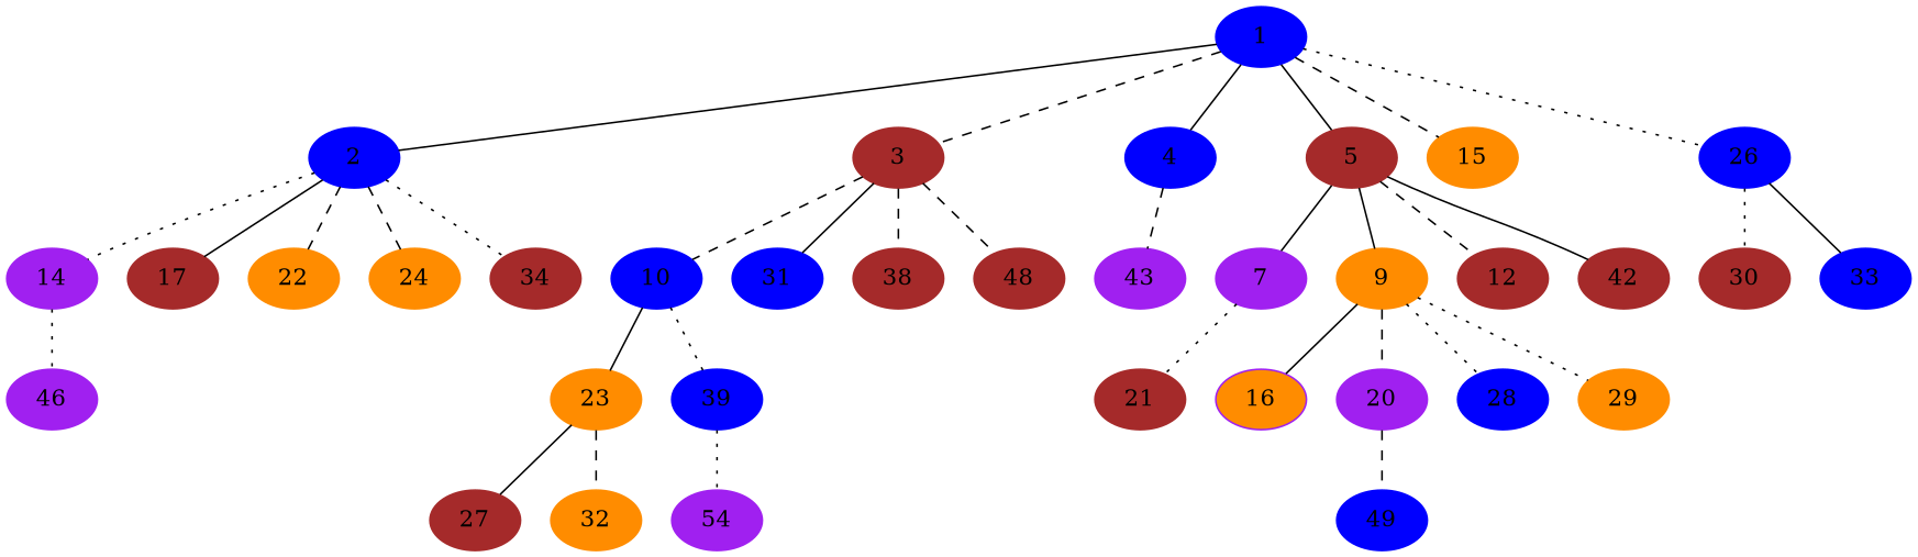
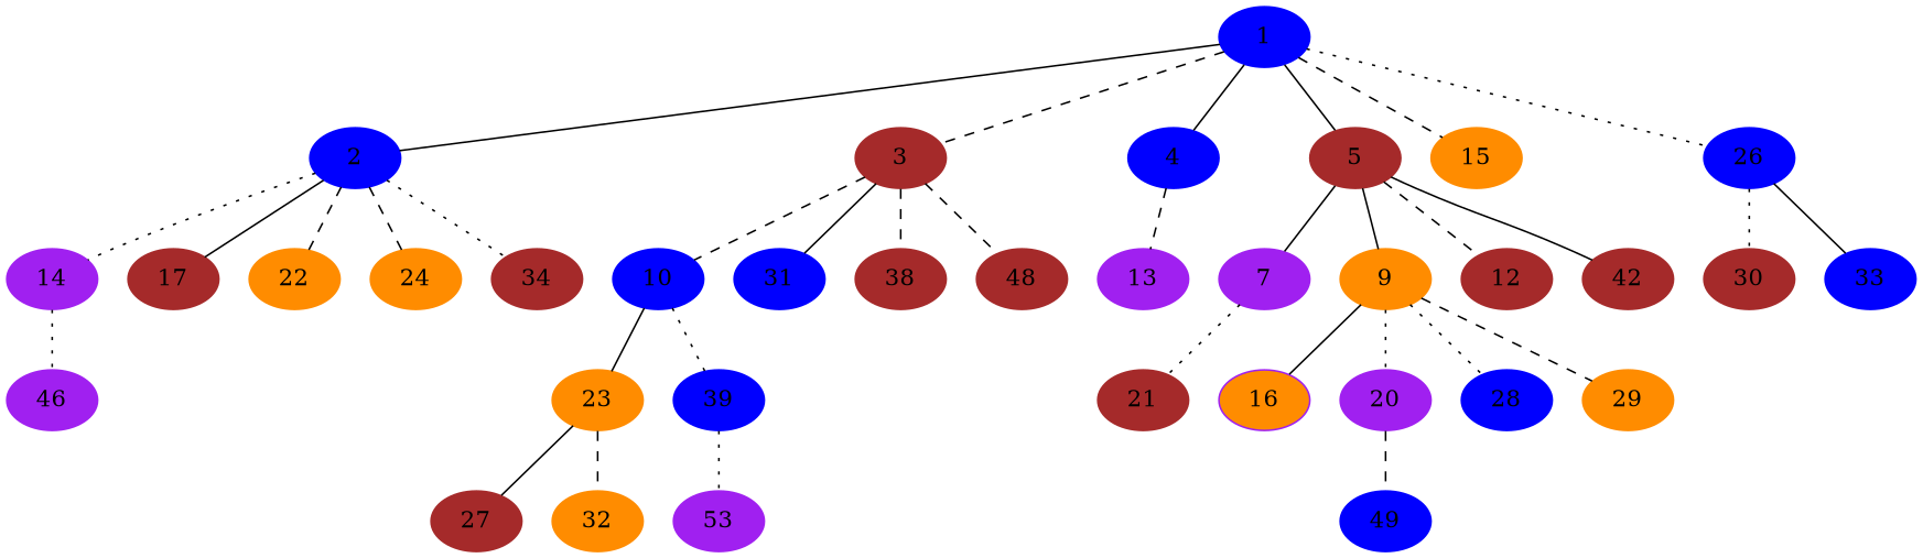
  graph {
    node [color=brown style=filled]
    edge [style=solid]
    1 [color=blue super="+56"]
    2 [color=blue super="+11"]
    3 [super="+55"]
    4 [color=blue super="+35"]
    5 [super="+6"]
    15 [color=darkorange]
    26 [color=blue super="+45"]
    14 [color=purple super="+53"]
    17
    22 [color=darkorange]
    24 [color=darkorange super="+37"]
    34 [super="+50"]
    10 [color=blue]
    31 [color=blue super="+44"]
    38
    48
-   13 [color=purple label=43]
+   13 [color=purple]
    7 [color=purple super="+8"]
    9 [color=darkorange super="+19"]
    12
    42 [super="+57"]
    30
    33 [color=blue super="+41"]
    46 [color=purple]
    23 [color=darkorange super="+52"]
    39 [color=blue super="+40"]
    21 [super="+25"]
    16 [color=purple fillcolor=darkorange]
    20 [color=purple super="+47"]
    28 [color=blue]
    29 [color=darkorange super="+43"]
    49 [color=blue]
    27 [super="+36"]
    32 [color=darkorange super="+51"]
-   54 [color=purple]
+   54 [color=purple label=53]
    1 -- 2
    1 -- 3 [style=dashed]
    1 -- 4
    1 -- 5
    1 -- 15 [style=dashed]
    1 -- 26 [style=dotted]
    2 -- 14 [style=dotted]
    2 -- 17
    2 -- 22 [style=dashed]
    2 -- 24 [style=dashed]
    2 -- 34 [style=dotted]
    3 -- 10 [style=dashed]
    3 -- 31
    3 -- 38 [style=dashed]
    3 -- 48 [style=dashed]
    4 -- 13 [style=dashed]
    5 -- 7
    5 -- 9
    5 -- 12 [style=dashed]
    5 -- 42
    26 -- 30 [style=dotted]
    26 -- 33
    14 -- 46 [style=dotted]
    10 -- 23
    10 -- 39 [style=dotted]
    7 -- 21 [style=dotted]
    9 -- 16
-   9 -- 20 [style=dashed]
+   9 -- 20 [style=dotted]
    9 -- 28 [style=dotted]
-   9 -- 29 [style=dotted]
+   9 -- 29 [style=dashed]
    23 -- 27
    23 -- 32 [style=dashed]
    39 -- 54 [style=dotted]
    20 -- 49 [style=dashed]
  }
